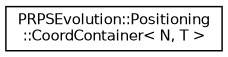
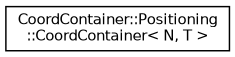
  digraph {
    rankdir=LR
-   n1 [color=black fillcolor=white fontname=Helvetica fontsize=10 height=0.2 label="PRPSEvolution::Positioning\l::CoordContainer\< N, T \>" shape=record style=filled width=0.4]
+   n1 [color=black fillcolor=white fontname=Helvetica fontsize=10 height=0.2 label="CoordContainer::Positioning\l::CoordContainer\< N, T \>" shape=record style=filled width=0.4]
  }
